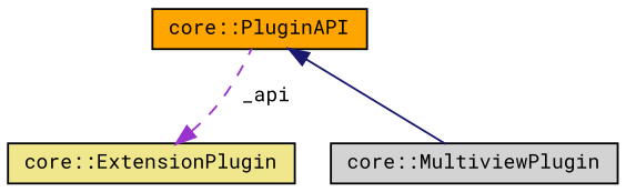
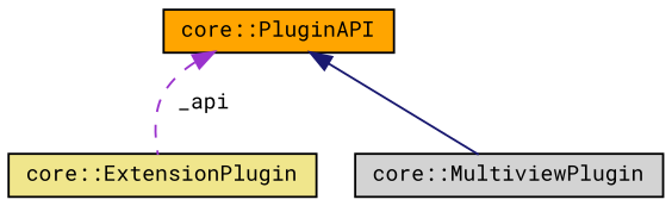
  digraph {
    fontname="Roboto Mono"
    node [color=black fontname="Roboto Mono" fontsize=10 shape=record style=filled]
    edge [dir=back fontname="Roboto Mono" fontsize=10 labelfontname=Helvetica labelfontsize=10]
    n1 [fillcolor=lightgrey fontcolor=black height=0.2 label="core::MultiviewPlugin" width=0.4]
    n2 [fillcolor=khaki height=0.2 label="core::ExtensionPlugin" width=0.4]
    n3 [fillcolor=orange height=0.2 label="core::PluginAPI" width=0.4]
    n3 -> n1 [color=midnightblue style=solid]
-   n2 -> n3 [color=darkorchid3 label=" _api" style=dashed]
+   n3 -> n2 [color=darkorchid3 label=" _api" style=dashed]
  }
